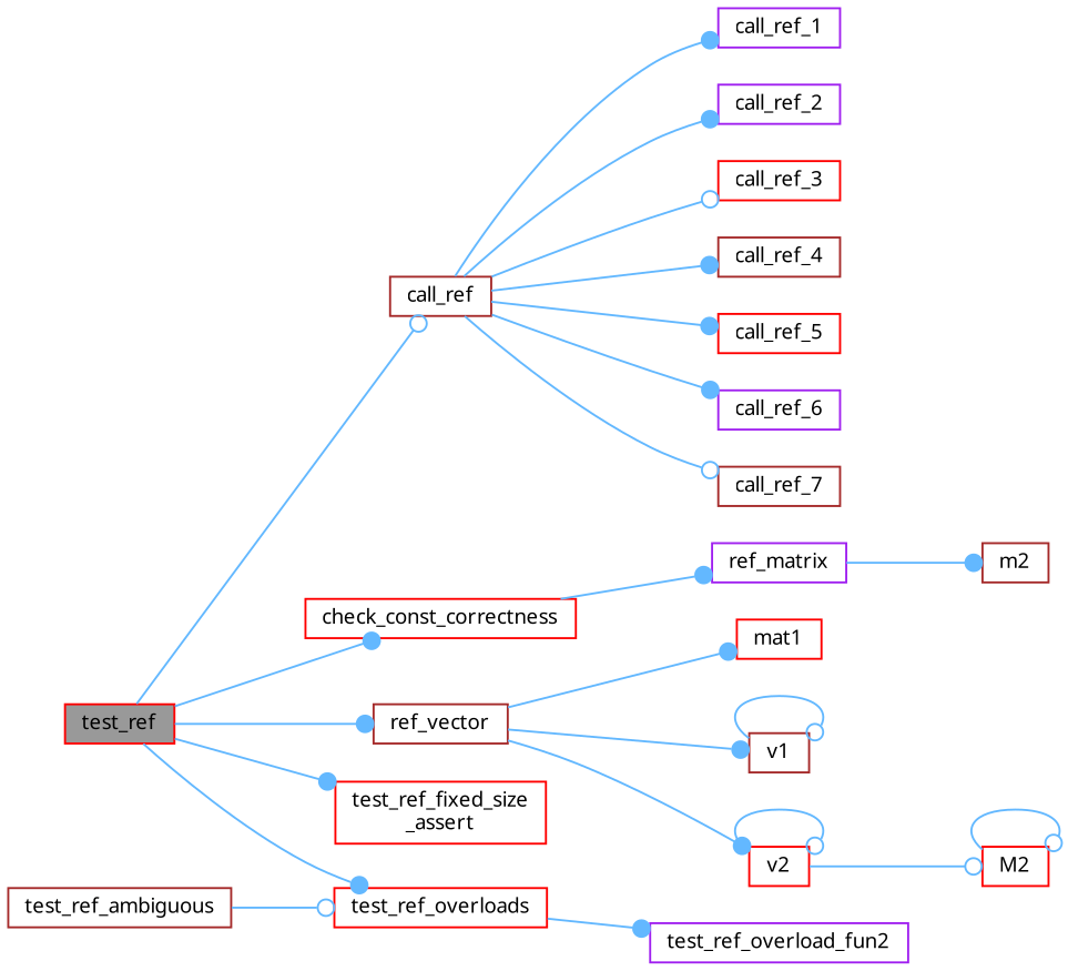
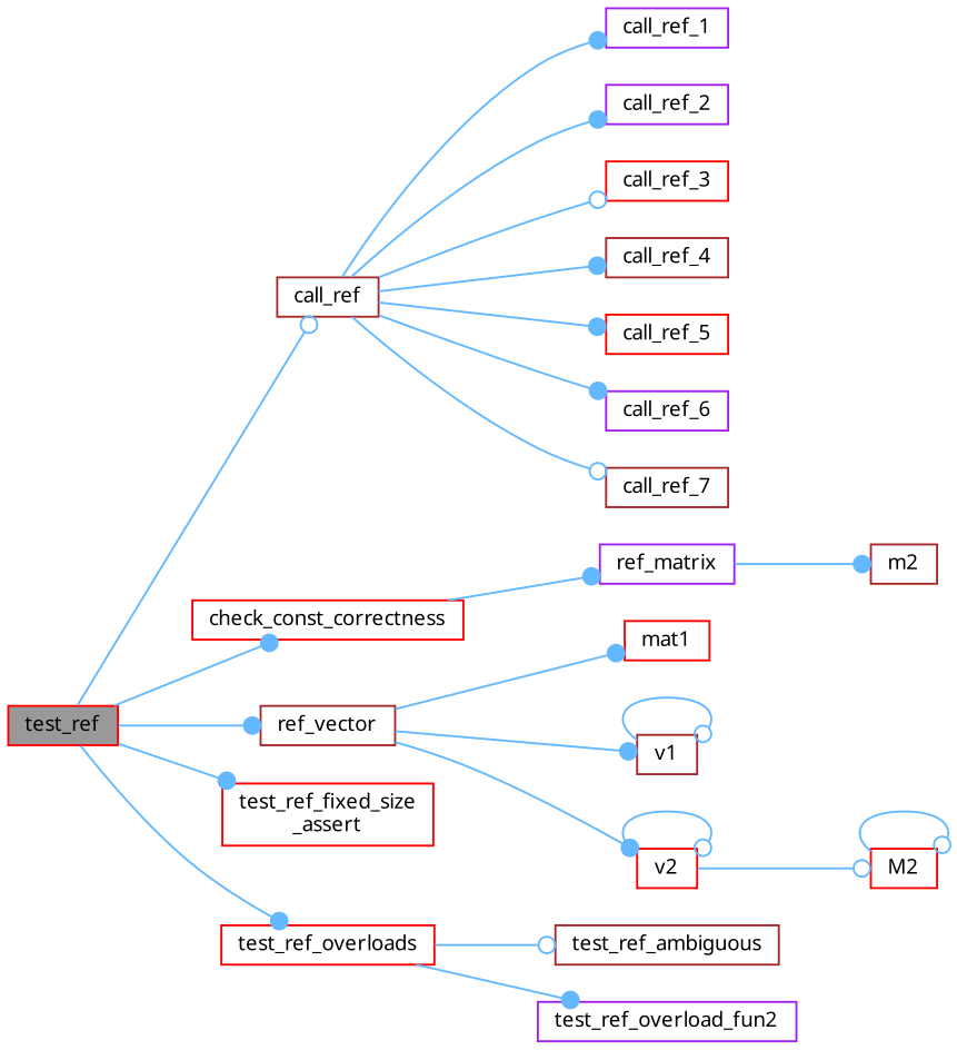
  digraph {
    fontname="Noto Sans"
    rankdir=LR
    node [color=red fillcolor=white fontname="Noto Sans" fontsize=10 shape=box style=filled]
    edge [arrowhead=dot color=steelblue1 fontname="Noto Sans" fontsize=10 labelfontname=Helvetica labelfontsize=10 style=solid]
    n1 [fillcolor=grey60 fontcolor=black height=0.2 label=test_ref width=0.4]
    n2 [color=brown height=0.2 label=call_ref width=0.4]
    n3 [height=0.2 label=check_const_correctness width=0.4]
    n4 [color=brown height=0.2 label=ref_vector width=0.4]
    n5 [height=0.2 label="test_ref_fixed_size\l_assert" width=0.4]
    n6 [height=0.2 label=test_ref_overloads width=0.4]
    n7 [color=purple height=0.2 label=call_ref_1 width=0.4]
    n8 [color=purple height=0.2 label=call_ref_2 width=0.4]
    n9 [height=0.2 label=call_ref_3 width=0.4]
    n10 [color=brown height=0.2 label=call_ref_4 width=0.4]
    n11 [height=0.2 label=call_ref_5 width=0.4]
    n12 [color=purple height=0.2 label=call_ref_6 width=0.4]
    n13 [color=brown height=0.2 label=call_ref_7 width=0.4]
    n14 [color=purple height=0.2 label=ref_matrix width=0.4]
    n15 [color=brown height=0.2 label=m2 width=0.4]
    n16 [height=0.2 label=mat1 width=0.4]
    n17 [color=brown height=0.2 label=v1 width=0.4]
    n18 [height=0.2 label=v2 width=0.4]
    n19 [color=brown height=0.2 label=test_ref_ambiguous width=0.4]
    n20 [color=purple height=0.2 label=test_ref_overload_fun2 width=0.4]
    n21 [height=0.2 label=M2 width=0.4]
    n1 -> n2 [arrowhead=odot]
    n1 -> n3
    n1 -> n4
    n1 -> n5
    n1 -> n6
    n2 -> n7
    n2 -> n8
    n2 -> n9 [arrowhead=odot]
    n2 -> n10
    n2 -> n11
    n2 -> n12
    n2 -> n13 [arrowhead=odot]
    n3 -> n14
    n4 -> n16
    n4 -> n17
    n4 -> n18
-   n19 -> n6 [arrowhead=odot]
+   n6 -> n19 [arrowhead=odot]
    n6 -> n20
    n14 -> n15
    n17 -> n17 [arrowhead=odot]
    n18 -> n18 [arrowhead=odot]
    n18 -> n21 [arrowhead=odot]
    n21 -> n21 [arrowhead=odot]
  }
